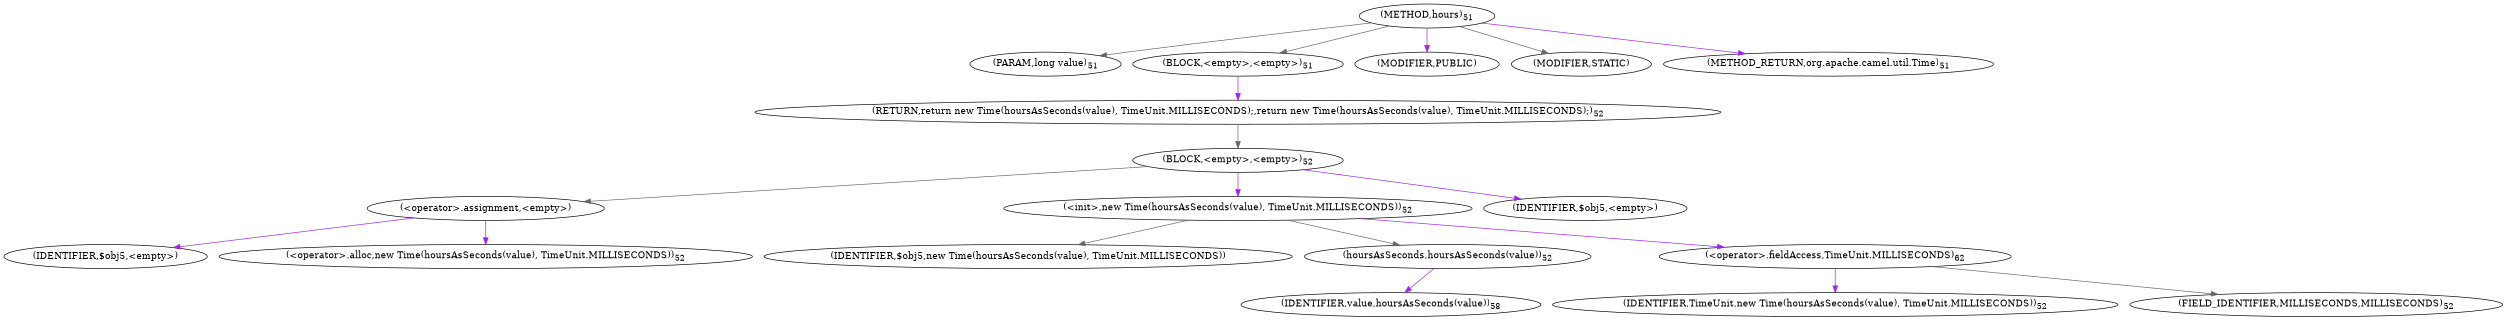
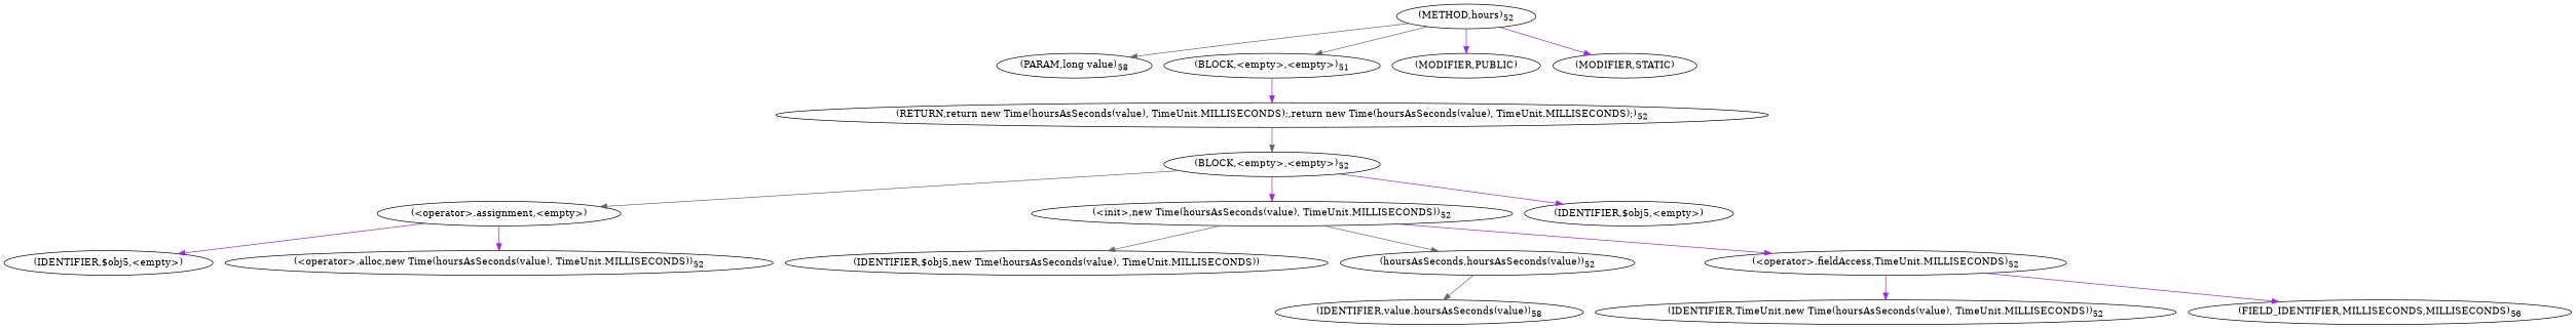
  digraph {
    edge [color=purple]
-   n1 [label=<(METHOD,hours)<SUB>51</SUB>>]
-   n2 [label=<(PARAM,long value)<SUB>51</SUB>>]
+   n1 [label=<(METHOD,hours)<SUB>52</SUB>>]
+   n2 [label=<(PARAM,long value)<SUB>58</SUB>>]
    n3 [label=<(BLOCK,&lt;empty&gt;,&lt;empty&gt;)<SUB>51</SUB>>]
    n4 [label=<(MODIFIER,PUBLIC)>]
    n5 [label=<(MODIFIER,STATIC)>]
-   n6 [label=<(METHOD_RETURN,org.apache.camel.util.Time)<SUB>51</SUB>>]
    n7 [label=<(RETURN,return new Time(hoursAsSeconds(value), TimeUnit.MILLISECONDS);,return new Time(hoursAsSeconds(value), TimeUnit.MILLISECONDS);)<SUB>52</SUB>>]
    n8 [label=<(BLOCK,&lt;empty&gt;,&lt;empty&gt;)<SUB>52</SUB>>]
    n9 [label=<(&lt;operator&gt;.assignment,&lt;empty&gt;)>]
    n10 [label=<(&lt;init&gt;,new Time(hoursAsSeconds(value), TimeUnit.MILLISECONDS))<SUB>52</SUB>>]
    n11 [label=<(IDENTIFIER,$obj5,&lt;empty&gt;)>]
    n12 [label=<(IDENTIFIER,$obj5,&lt;empty&gt;)>]
    n13 [label=<(&lt;operator&gt;.alloc,new Time(hoursAsSeconds(value), TimeUnit.MILLISECONDS))<SUB>52</SUB>>]
    n14 [label=<(IDENTIFIER,$obj5,new Time(hoursAsSeconds(value), TimeUnit.MILLISECONDS))>]
    n15 [label=<(hoursAsSeconds,hoursAsSeconds(value))<SUB>52</SUB>>]
-   n16 [label=<(&lt;operator&gt;.fieldAccess,TimeUnit.MILLISECONDS)<SUB>62</SUB>>]
+   n16 [label=<(&lt;operator&gt;.fieldAccess,TimeUnit.MILLISECONDS)<SUB>52</SUB>>]
    n17 [label=<(IDENTIFIER,value,hoursAsSeconds(value))<SUB>58</SUB>>]
    n18 [label=<(IDENTIFIER,TimeUnit,new Time(hoursAsSeconds(value), TimeUnit.MILLISECONDS))<SUB>52</SUB>>]
-   n19 [label=<(FIELD_IDENTIFIER,MILLISECONDS,MILLISECONDS)<SUB>52</SUB>>]
+   n19 [label=<(FIELD_IDENTIFIER,MILLISECONDS,MILLISECONDS)<SUB>56</SUB>>]
    n1 -> n2 [color=gray40]
    n1 -> n3 [color=gray40]
    n1 -> n4
-   n1 -> n5 [color=gray40]
-   n1 -> n6
+   n1 -> n5
    n3 -> n7
    n7 -> n8 [color=gray40]
    n8 -> n9 [color=gray40]
    n8 -> n10
    n8 -> n11
    n9 -> n12
    n9 -> n13
    n10 -> n14 [color=gray40]
    n10 -> n15 [color=gray40]
    n10 -> n16
-   n15 -> n17
+   n15 -> n17 [color=gray40]
    n16 -> n18
-   n16 -> n19 [color=gray40]
+   n16 -> n19
  }
